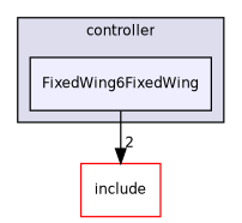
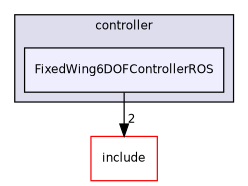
  digraph {
    compound=true
    node [fontname=Helvetica fontsize=10 shape=box style=filled]
-   n1 [fillcolor="#eeeeff" label=FixedWing6FixedWing pencolor=black]
+   n1 [fillcolor="#eeeeff" label=FixedWing6DOFControllerROS pencolor=black]
    n2 [color=red fillcolor=white label=include]
    subgraph cluster_1 {
      bgcolor="#ddddee"
      fontname=Helvetica
      fontsize=10
      label=controller
      pencolor=black
      n1
    }
    n1 -> n2 [headlabel=2 labeldistance=1.5 labelfontname=Helvetica labelfontsize=10]
  }
